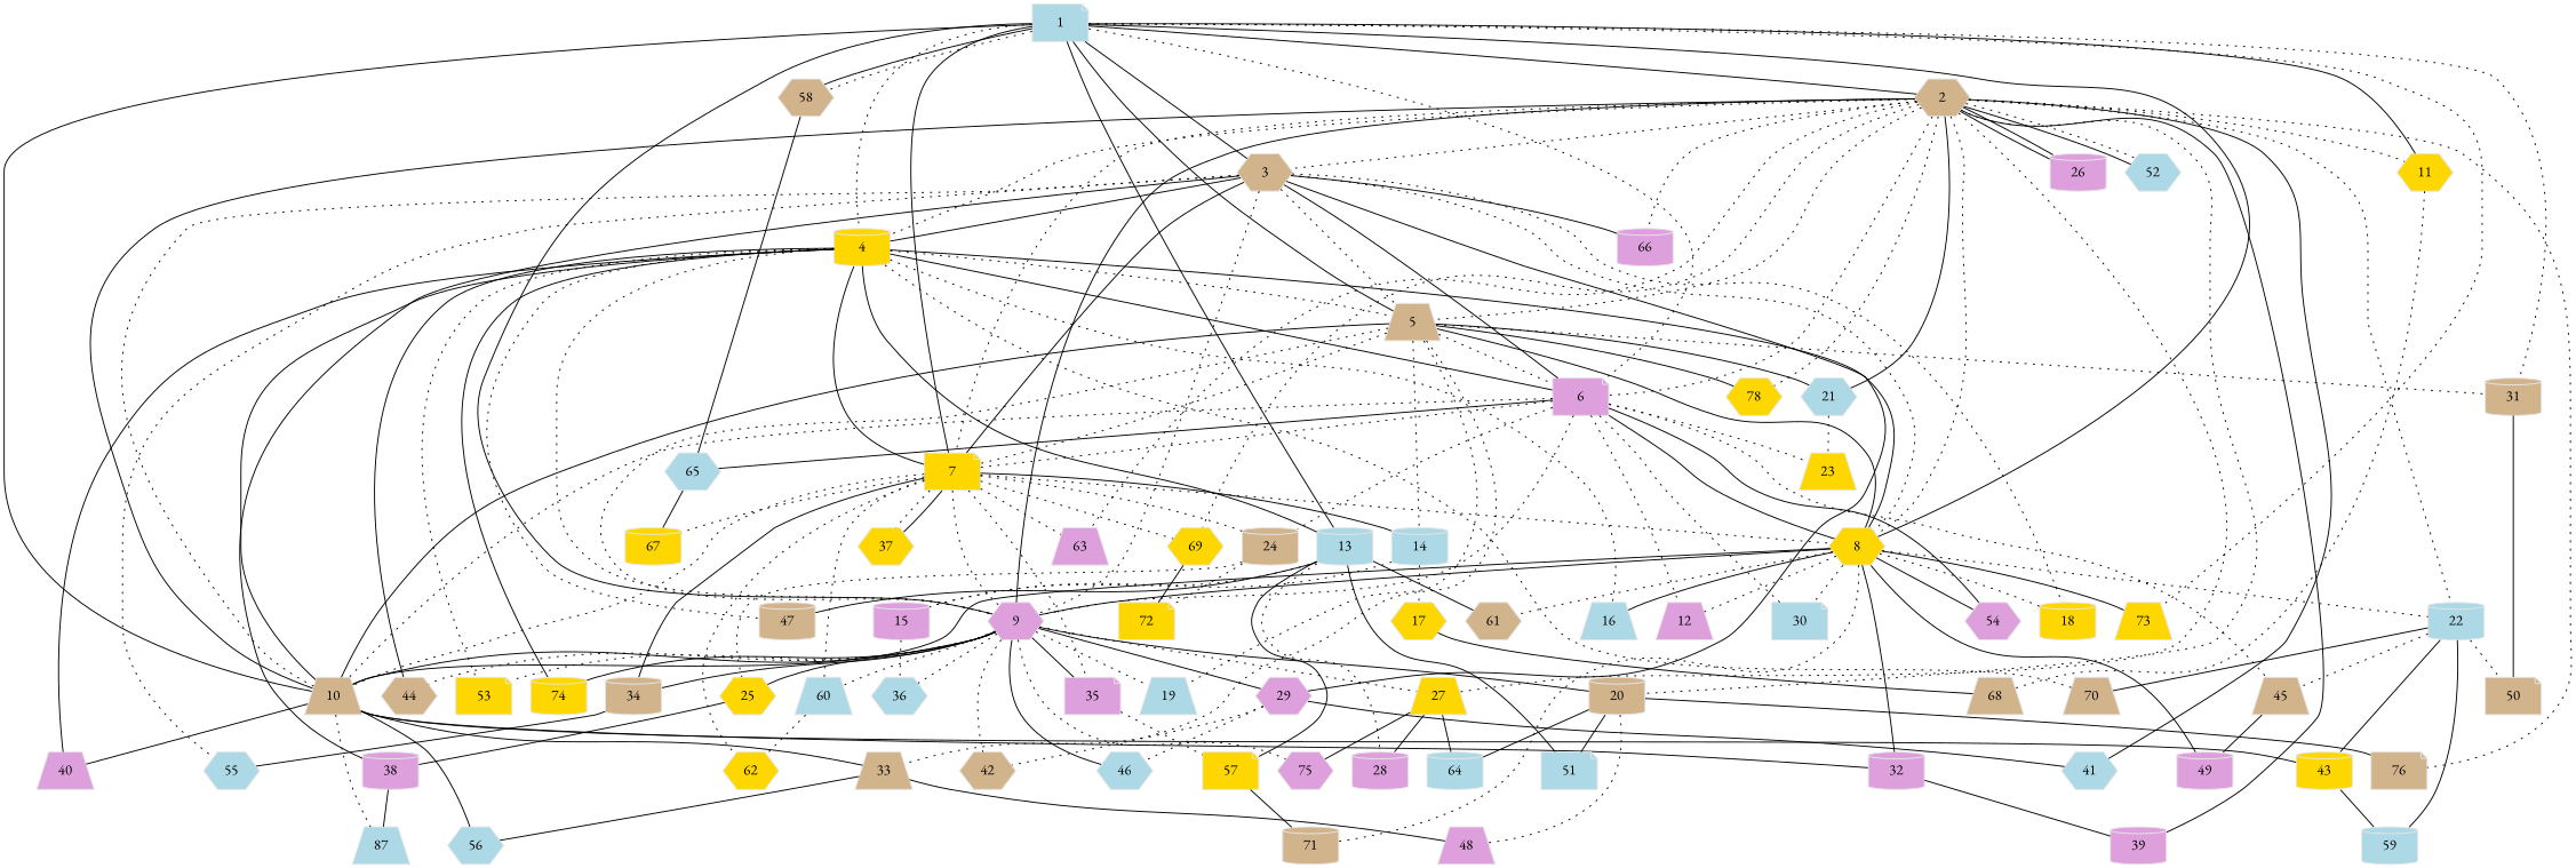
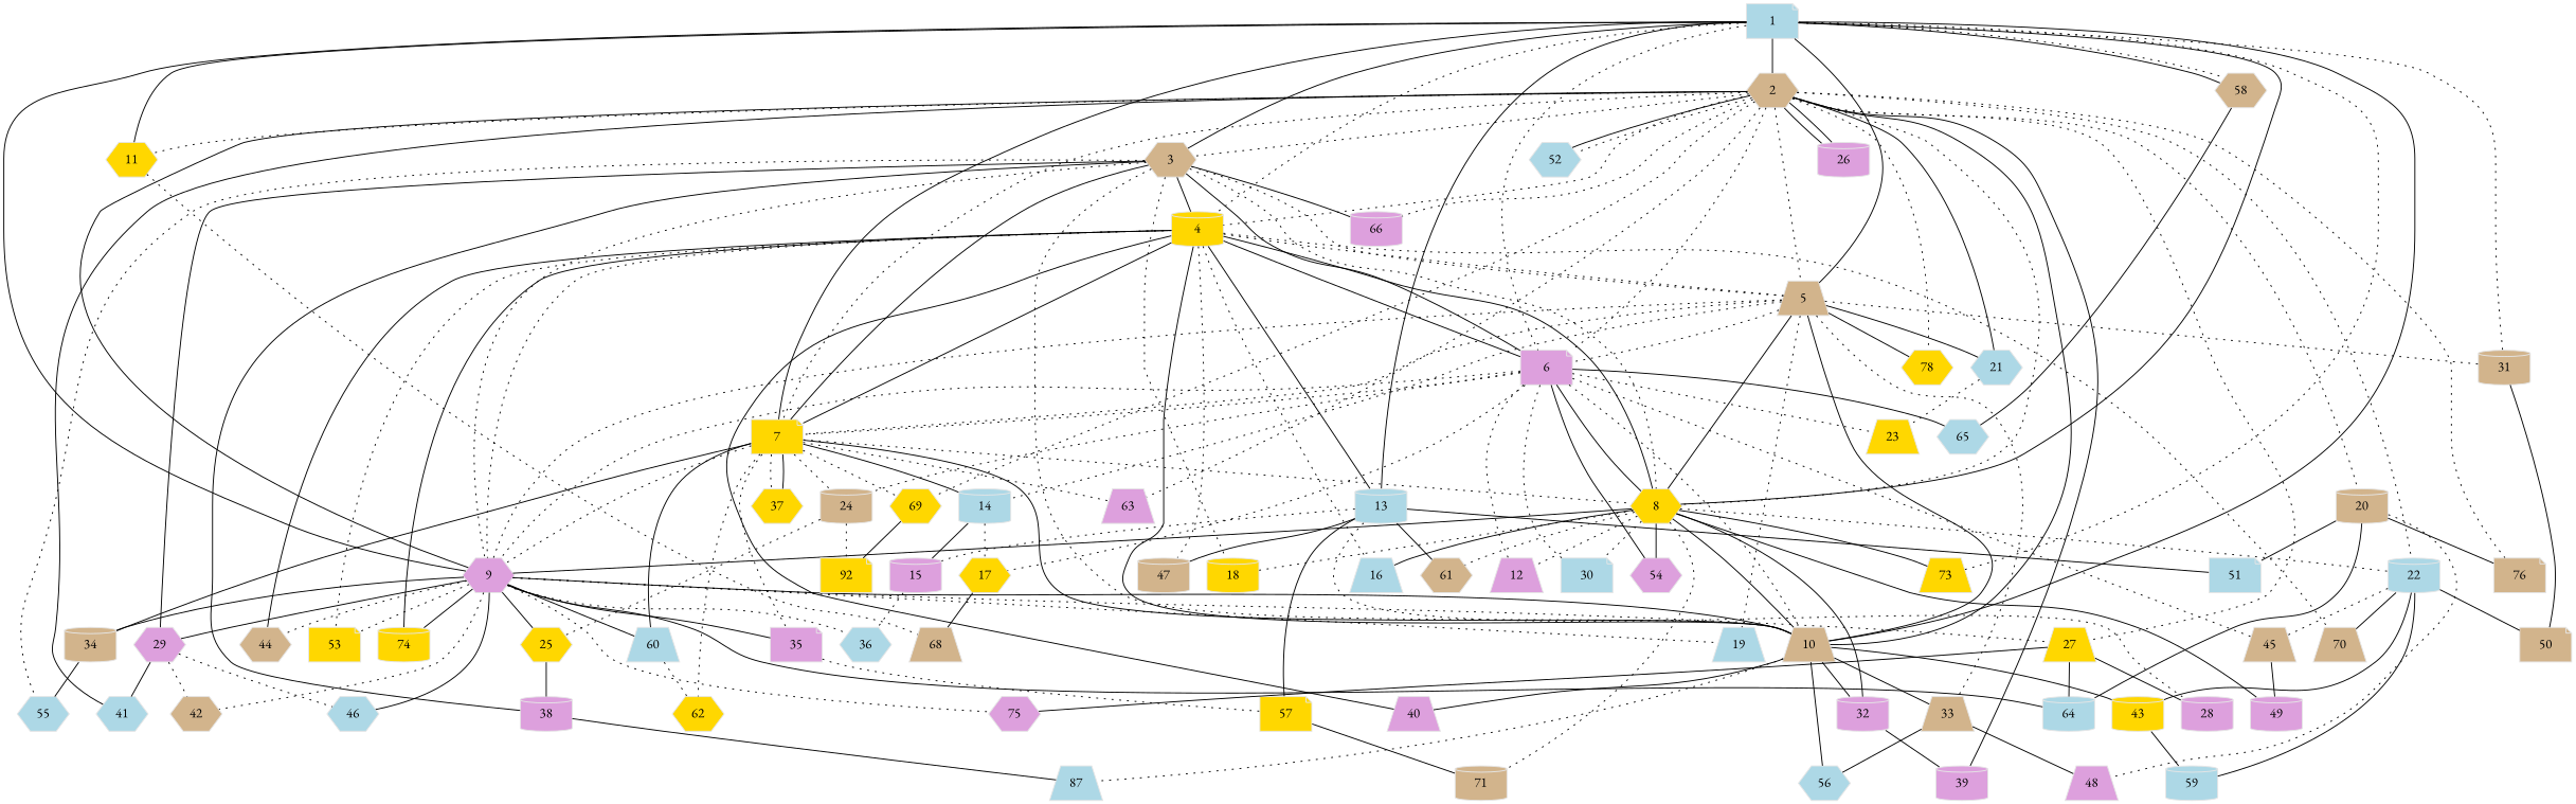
  graph {
    fontname="EB Garamond"
    node [color=gray90 fillcolor=lightblue fontname="EB Garamond" shape=hexagon style=filled]
    edge [fontname="EB Garamond" style=solid]
    1 [shape=note]
    2 [fillcolor=tan]
    3 [fillcolor=tan]
    4 [fillcolor=gold shape=cylinder]
    5 [fillcolor=tan shape=trapezium]
    6 [fillcolor=plum shape=note]
    7 [fillcolor=gold shape=note]
    8 [fillcolor=gold]
    9 [fillcolor=plum]
    10 [fillcolor=tan shape=trapezium]
    11 [fillcolor=gold]
    13 [shape=cylinder]
    31 [fillcolor=tan shape=cylinder]
    58 [fillcolor=tan]
    73 [fillcolor=gold shape=trapezium]
    20 [fillcolor=tan shape=cylinder]
    21
    22 [shape=cylinder]
    26 [fillcolor=plum shape=cylinder]
    27 [fillcolor=gold shape=trapezium]
    39 [fillcolor=plum shape=cylinder]
    41
    52
    63 [fillcolor=plum shape=trapezium]
    66 [fillcolor=plum shape=cylinder]
    69 [fillcolor=gold]
    76 [fillcolor=tan shape=note]
    78 [fillcolor=gold]
    18 [fillcolor=gold shape=cylinder]
    29 [fillcolor=plum]
    38 [fillcolor=plum shape=cylinder]
    55
    16 [shape=trapezium]
    40 [fillcolor=plum shape=trapezium]
    44 [fillcolor=tan]
    47 [fillcolor=tan shape=cylinder]
    53 [fillcolor=gold shape=note]
    70 [fillcolor=tan shape=trapezium]
    74 [fillcolor=gold shape=cylinder]
    14 [shape=cylinder]
    19 [shape=trapezium]
    33 [fillcolor=tan shape=trapezium]
    12 [fillcolor=plum shape=trapezium]
    17 [fillcolor=gold]
    23 [fillcolor=gold shape=trapezium]
    24 [fillcolor=tan shape=cylinder]
    30 [shape=note]
    45 [fillcolor=tan shape=trapezium]
    54 [fillcolor=plum]
    65
    34 [fillcolor=tan shape=cylinder]
    35 [fillcolor=plum shape=note]
    37 [fillcolor=gold]
    60 [shape=trapezium]
    62 [fillcolor=gold]
-   67 [fillcolor=gold shape=cylinder]
    32 [fillcolor=plum shape=cylinder]
    49 [fillcolor=plum shape=cylinder]
    61 [fillcolor=tan]
    71 [fillcolor=tan shape=cylinder]
    25 [fillcolor=gold]
    36
    42 [fillcolor=tan]
    46
    75 [fillcolor=plum]
    43 [fillcolor=gold shape=cylinder]
    56
    n68 [label=87 shape=trapezium]
    68 [fillcolor=tan shape=trapezium]
    15 [fillcolor=plum shape=cylinder]
    28 [fillcolor=plum shape=cylinder]
    51 [shape=note]
    57 [fillcolor=gold shape=note]
    50 [fillcolor=tan shape=note]
    48 [fillcolor=plum shape=trapezium]
    64 [shape=cylinder]
    59 [shape=cylinder]
-   72 [fillcolor=gold shape=note]
+   72 [fillcolor=gold shape=note label=92]
    1 -- 2
    1 -- 3
    1 -- 4 [style=dotted]
    1 -- 5
    1 -- 6 [style=dotted]
    1 -- 7
    1 -- 8
    1 -- 9
    1 -- 10
    1 -- 11
    1 -- 13
    1 -- 31 [style=dotted]
    1 -- 58
    1 -- 58 [style=dotted]
    1 -- 73 [style=dotted]
    2 -- 3 [style=dotted]
    2 -- 4 [style=dotted]
    2 -- 5 [style=dotted]
    2 -- 6 [style=dotted]
    2 -- 7 [style=dotted]
    2 -- 8 [style=dotted]
    2 -- 9
    2 -- 10
    2 -- 11 [style=dotted]
    2 -- 20 [style=dotted]
    2 -- 21
    2 -- 22 [style=dotted]
    2 -- 26
    2 -- 26
    2 -- 27 [style=dotted]
    2 -- 39
    2 -- 41
    2 -- 52
    2 -- 52 [style=dotted]
    2 -- 63 [style=dotted]
    2 -- 66 [style=dotted]
    2 -- 69 [style=dotted]
    2 -- 76 [style=dotted]
    2 -- 78 [style=dotted]
    3 -- 4
    3 -- 5 [style=dotted]
    3 -- 6
    3 -- 7
    3 -- 8 [style=dotted]
    3 -- 9 [style=dotted]
    3 -- 10 [style=dotted]
    3 -- 66
    3 -- 18 [style=dotted]
    3 -- 29
    3 -- 38
    3 -- 55 [style=dotted]
    4 -- 5 [style=dotted]
    4 -- 6
    4 -- 7
    4 -- 8
    4 -- 9 [style=dotted]
    4 -- 10
    4 -- 13
    4 -- 16 [style=dotted]
    4 -- 40
    4 -- 44
    4 -- 47 [style=dotted]
    4 -- 53 [style=dotted]
    4 -- 70 [style=dotted]
    4 -- 74
    5 -- 6 [style=dotted]
    5 -- 7 [style=dotted]
    5 -- 8
    5 -- 9 [style=dotted]
    5 -- 10
    5 -- 31 [style=dotted]
    5 -- 21
    5 -- 78
    5 -- 14 [style=dotted]
    5 -- 19 [style=dotted]
    5 -- 33 [style=dotted]
    6 -- 7 [style=dotted]
    6 -- 8
    6 -- 9 [style=dotted]
    6 -- 10 [style=dotted]
    6 -- 12 [style=dotted]
+   6 -- 17 [style=dotted]
    6 -- 23 [style=dotted]
    6 -- 24 [style=dotted]
    6 -- 30 [style=dotted]
    6 -- 45 [style=dotted]
    6 -- 54
    6 -- 65
    7 -- 8 [style=dotted]
    7 -- 9 [style=dotted]
-   7 -- 10 [style=dotted]
+   7 -- 10
    7 -- 63 [style=dotted]
    7 -- 69 [style=dotted]
    7 -- 14
    7 -- 24 [style=dotted]
    7 -- 34
    7 -- 35 [style=dotted]
    7 -- 37 [style=dotted]
    7 -- 37
-   7 -- 60 [style=dotted]
+   7 -- 60
    7 -- 62 [style=dotted]
-   7 -- 67 [style=dotted]
    8 -- 9
    8 -- 10
    8 -- 73
    8 -- 22 [style=dotted]
    8 -- 18 [style=dotted]
    8 -- 16
    8 -- 12 [style=dotted]
    8 -- 30 [style=dotted]
    8 -- 54
    8 -- 32
    8 -- 49
    8 -- 61 [style=dotted]
    8 -- 71 [style=dotted]
    9 -- 10
-   9 -- 20
+   9 -- 64
    9 -- 27 [style=dotted]
    9 -- 29
    9 -- 44 [style=dotted]
    9 -- 53 [style=dotted]
    9 -- 74
    9 -- 19 [style=dotted]
    9 -- 34
    9 -- 35
-   9 -- 60 [style=dotted]
+   9 -- 60
    9 -- 25
    9 -- 36 [style=dotted]
    9 -- 42 [style=dotted]
    9 -- 46
    9 -- 75 [style=dotted]
    10 -- 40
    10 -- 33
    10 -- 32
    10 -- 43
    10 -- 56
    10 -- n68 [style=dotted]
    11 -- 68 [style=dotted]
    13 -- 47
    13 -- 61
    13 -- 15 [style=dotted]
    13 -- 28 [style=dotted]
    13 -- 51
    13 -- 57
    31 -- 50
    58 -- 65
    20 -- 76
    20 -- 51
    20 -- 48 [style=dotted]
    20 -- 64
    21 -- 23 [style=dotted]
    22 -- 70
    22 -- 45 [style=dotted]
    22 -- 43
-   22 -- 50 [style=dotted]
+   22 -- 50
    22 -- 59
    27 -- 75
    27 -- 28
    27 -- 64
    69 -- 72
    29 -- 41
    29 -- 42 [style=dotted]
    29 -- 46 [style=dotted]
    38 -- n68
    14 -- 17 [style=dotted]
-   14 -- 15 [style=dotted]
+   14 -- 15
    33 -- 56
    33 -- 48
    17 -- 68
    24 -- 25 [style=dotted]
    24 -- 72 [style=dotted]
    45 -- 49
-   65 -- 67
    34 -- 55
    35 -- 57 [style=dotted]
    60 -- 62 [style=dotted]
    32 -- 39
    25 -- 38
    43 -- 59
    15 -- 36 [style=dotted]
    57 -- 71
  }
